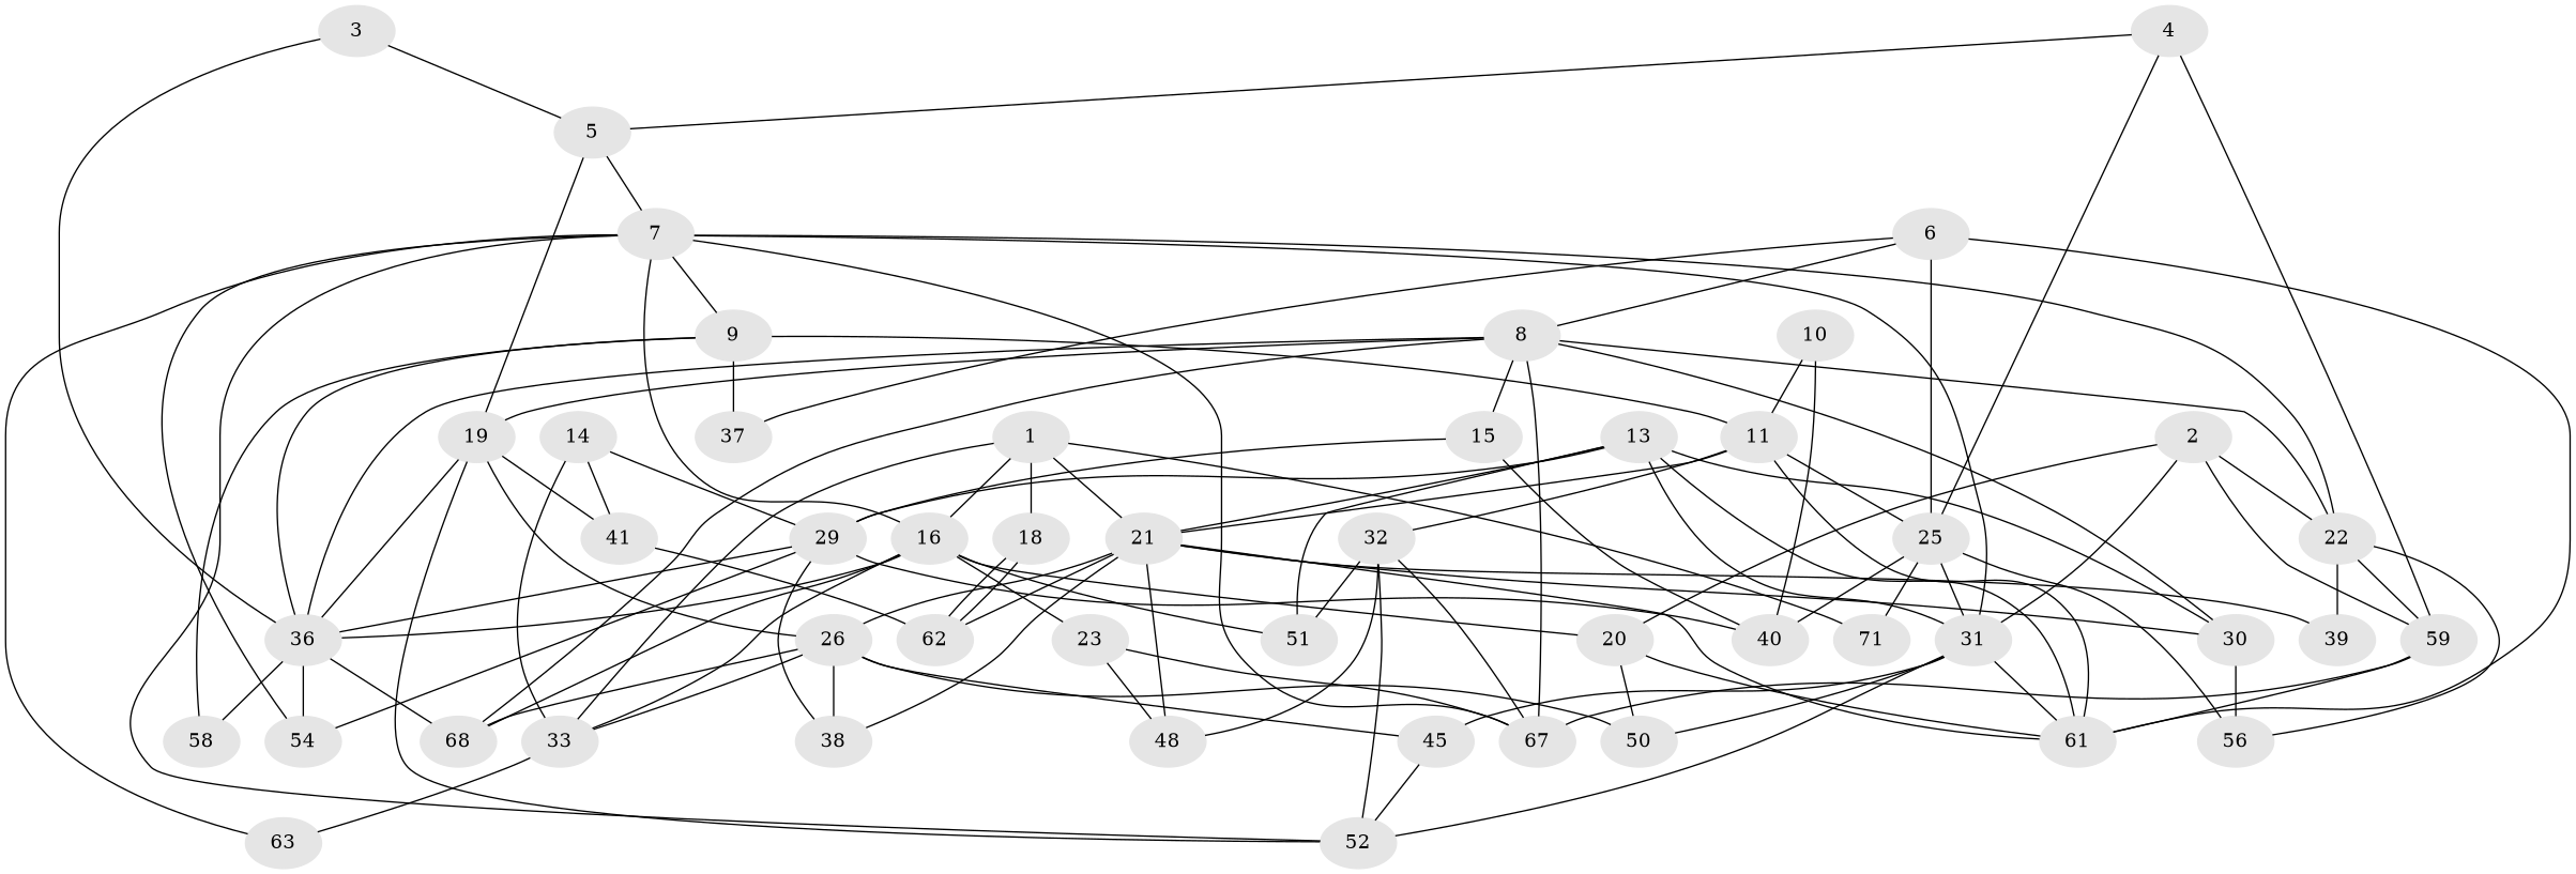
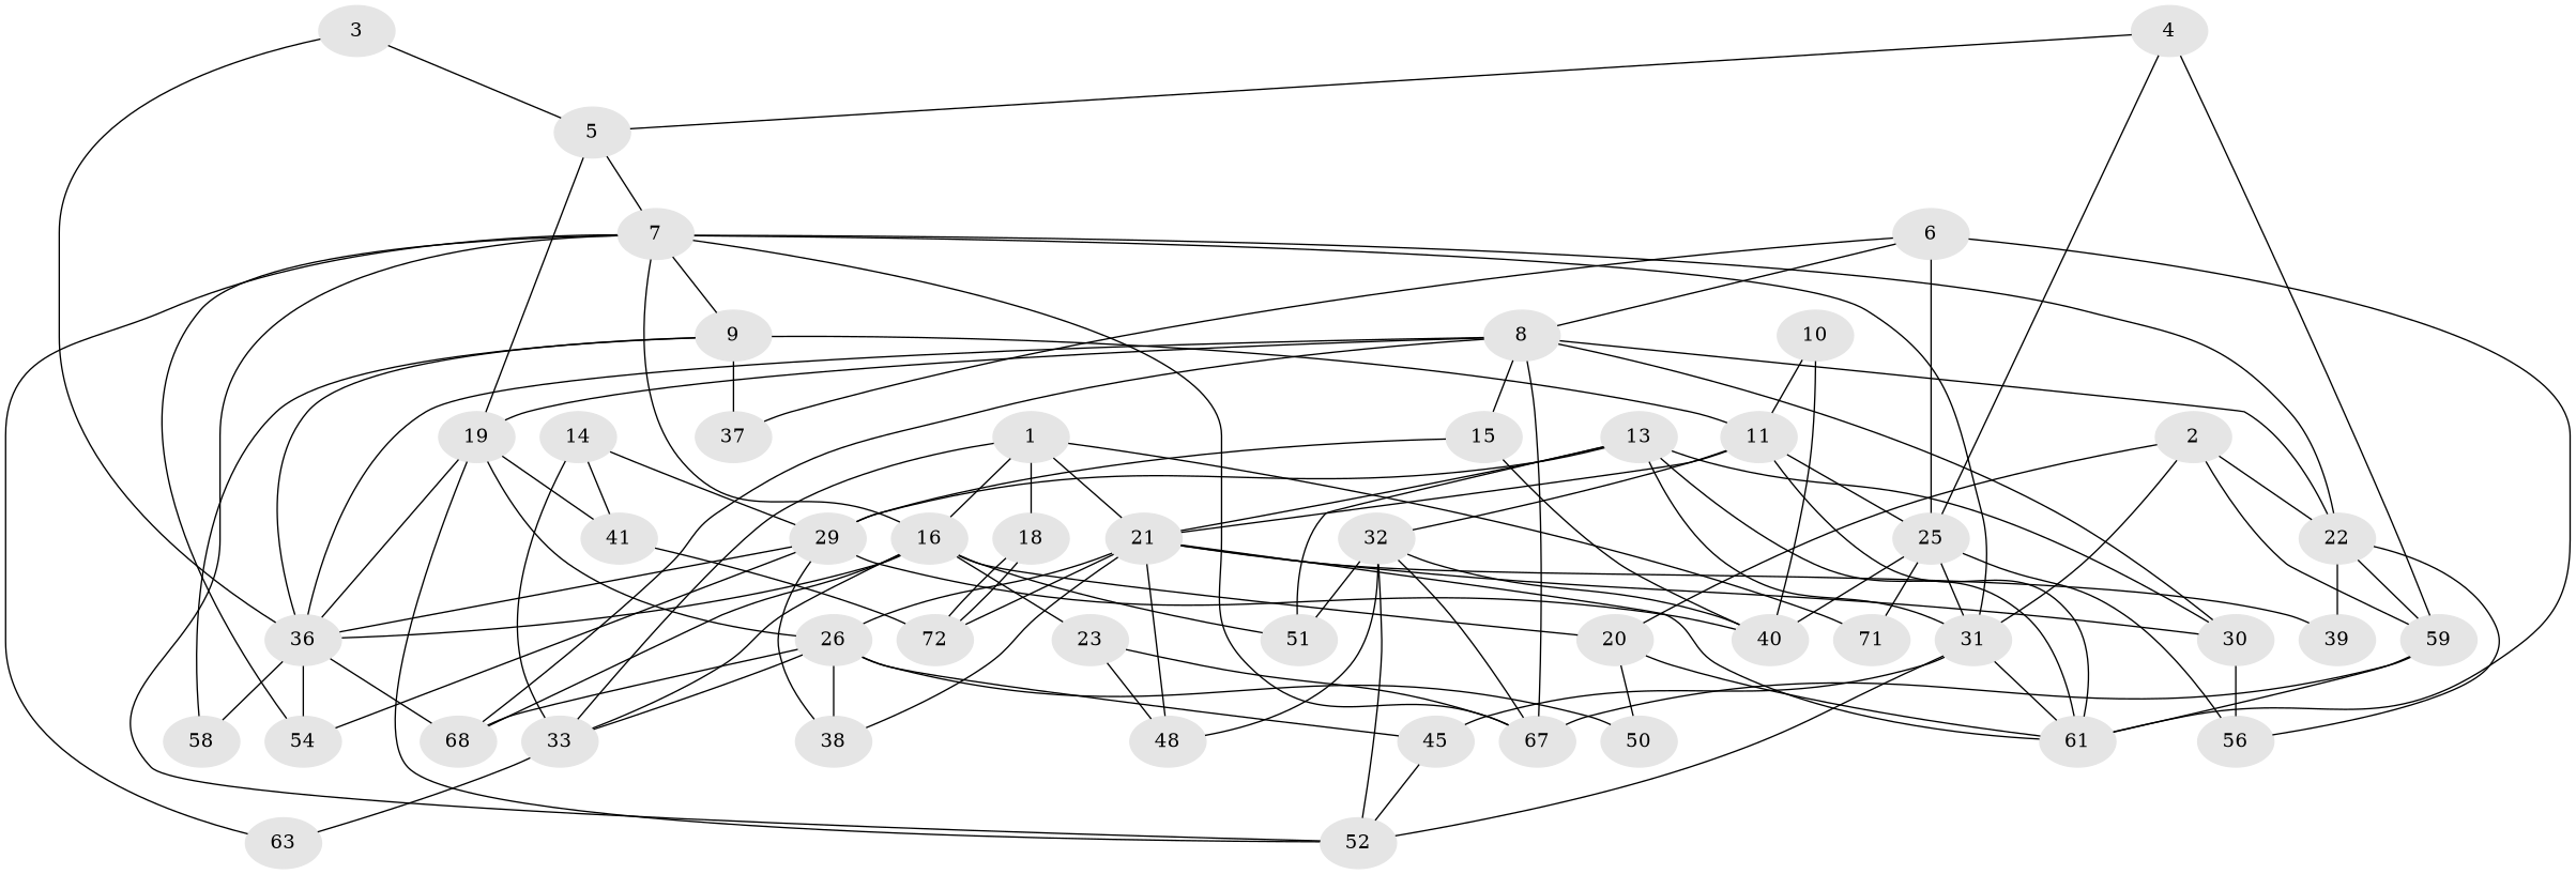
  graph {
    node [color=gray90 style=filled]
    1 [super="+28"]
    16 [super="+44"]
    18
    21 [super="+66"]
    33
    71
    20 [super="+55"]
    36 [super="+43"]
    68
    51
    23
-   62
+   62 [label=72]
    61 [super="+64"]
    30
    26 [super="+60"]
    38
    39
    48
    63
    2 [super="+27"]
    22 [super="+70"]
    31 [super="+49"]
    59
    50
    56
    52 [super="+53"]
    45
    67
    5 [super="+12"]
    7 [super="+42"]
    19 [super="+69"]
    3
    54
    58
    4
    25 [super="+47"]
    40
    9
    41 [super="+65"]
    6 [super="+17"]
    8 [super="+34"]
    37
    15
    11 [super="+72"]
    29 [super="+46"]
    32 [super="+57"]
    10
    13 [super="+24"]
    14
    1 -- 16
    1 -- 18
    1 -- 21
    1 -- 33
    1 -- 71
    16 -- 33
    16 -- 20
    16 -- 36
    16 -- 68
    16 -- 51
    16 -- 23
    18 -- 62
    18 -- 62
    21 -- 62
    21 -- 61
    21 -- 30
    21 -- 26
    21 -- 38
    21 -- 39
    21 -- 48
    33 -- 63
    20 -- 61
    20 -- 50
    36 -- 68 [weight=2]
    36 -- 54
    36 -- 58
    23 -- 48
    23 -- 67
    30 -- 56
    26 -- 33
    26 -- 68
    26 -- 38
    26 -- 50
    26 -- 45
    2 -- 20
    2 -- 22
    2 -- 31 [weight=2]
    2 -- 59
    22 -- 39 [weight=2]
    22 -- 59
    22 -- 56
    31 -- 61
-   31 -- 50
    31 -- 52
    31 -- 45
    59 -- 61
    59 -- 67
    45 -- 52
    5 -- 7
    5 -- 19
    7 -- 16
    7 -- 63
    7 -- 22
    7 -- 31
    7 -- 52
    7 -- 67
    7 -- 54
    7 -- 9
    19 -- 36
    19 -- 26
    19 -- 52
    19 -- 41
    3 -- 36
    3 -- 5
    4 -- 59
    4 -- 5
    4 -- 25
    25 -- 71 [weight=2]
    25 -- 31
    25 -- 56
    25 -- 40
    9 -- 36
    9 -- 58
    9 -- 37
    9 -- 11
    41 -- 62
    6 -- 61 [weight=2]
    6 -- 25
    6 -- 8
    6 -- 37
    8 -- 36
    8 -- 68
    8 -- 30
    8 -- 22
    8 -- 67
    8 -- 19
    8 -- 15
    15 -- 40
    15 -- 29
    11 -- 21
    11 -- 61
    11 -- 25
    11 -- 32
    29 -- 36
    29 -- 38
    29 -- 54
    29 -- 40
    32 -- 51
    32 -- 48
    32 -- 52
    32 -- 67
+   32 -- 40
    10 -- 40
    10 -- 11
    13 -- 21
    13 -- 51
    13 -- 61
    13 -- 30
    13 -- 31
    13 -- 29
    14 -- 33
    14 -- 41
    14 -- 29
  }
